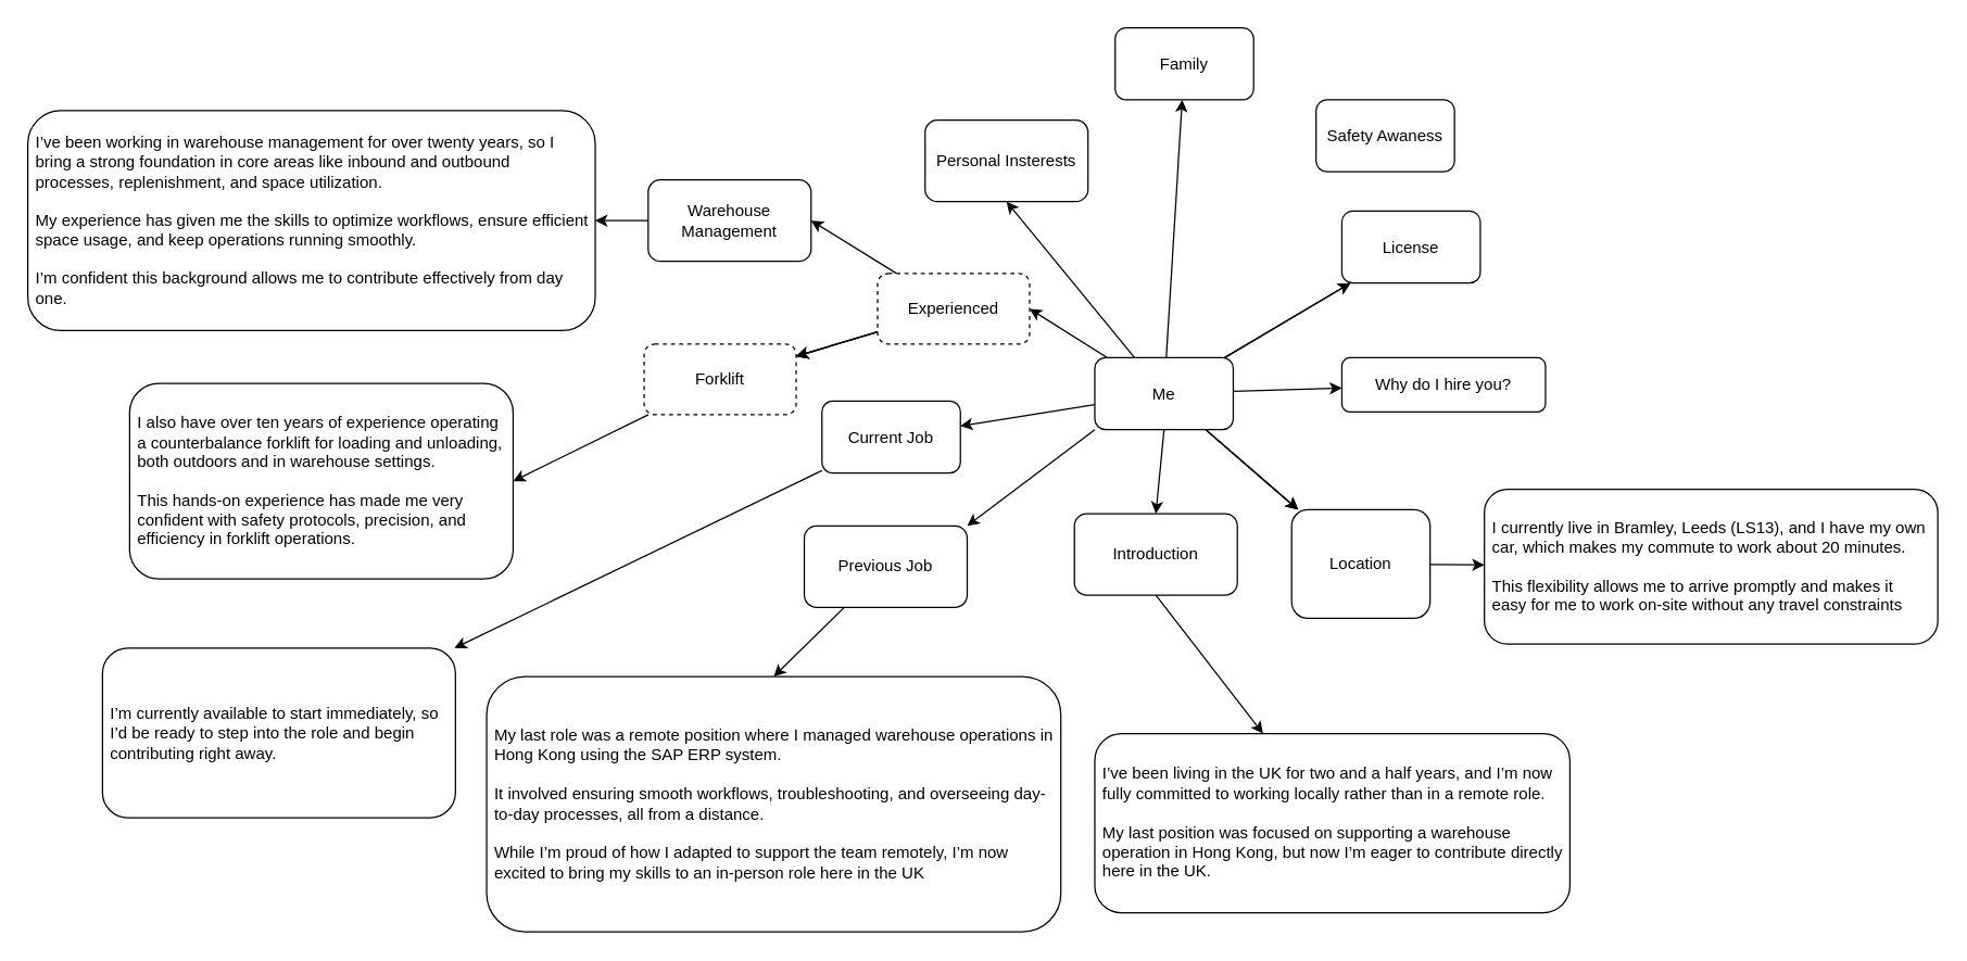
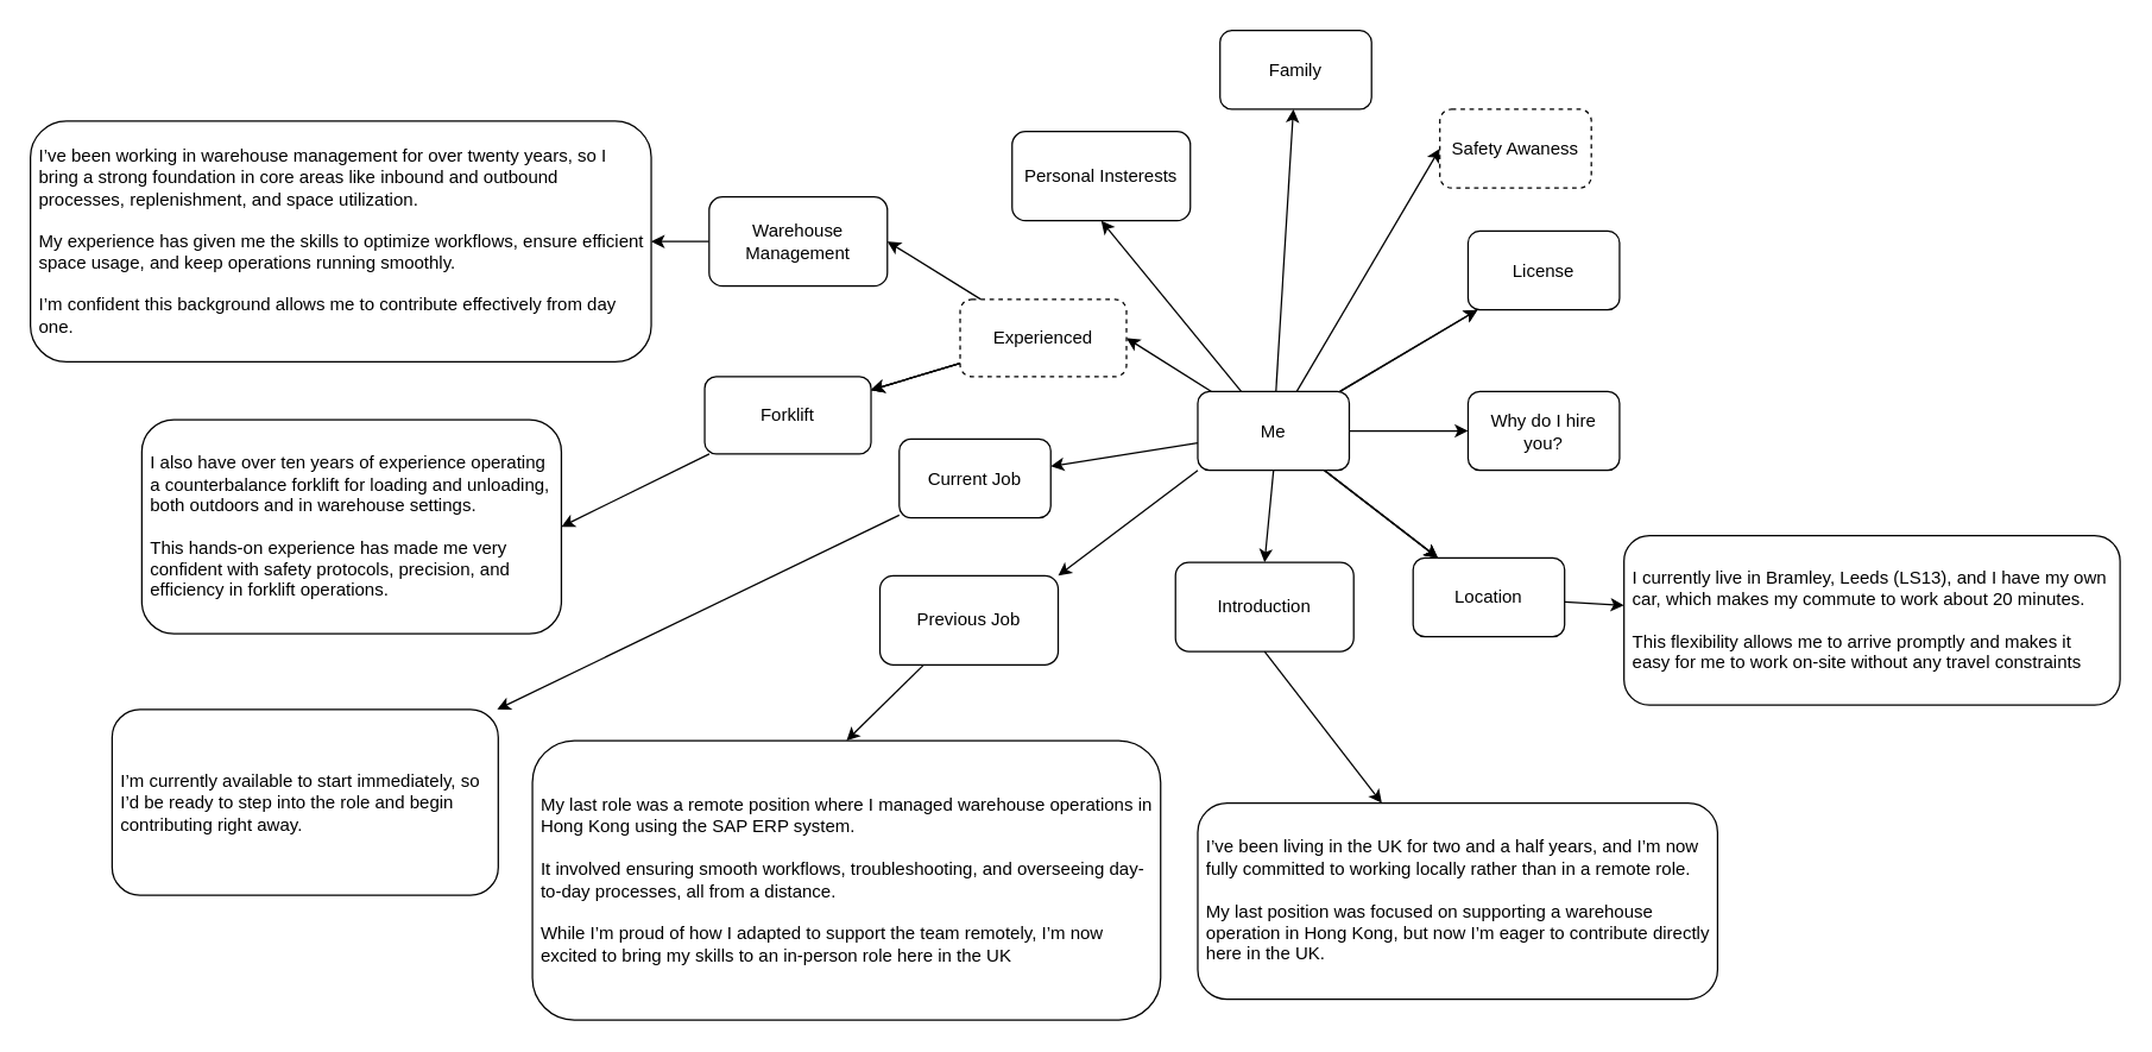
  <mxCell id="0" />
  <mxCell id="1" parent="0" />
  <mxCell id="2" value="" style="rounded=0;orthogonalLoop=1;jettySize=auto;html=1;entryX=1;entryY=0.5;entryDx=0;entryDy=0;" edge="1" parent="1" source="12" target="26"><mxGeometry relative="1" as="geometry" /></mxCell>
  <mxCell id="3" value="" style="edgeStyle=none;rounded=0;orthogonalLoop=1;jettySize=auto;html=1;" edge="1" parent="1" source="12" target="28"><mxGeometry relative="1" as="geometry" /></mxCell>
  <mxCell id="4" value="" style="edgeStyle=none;rounded=0;orthogonalLoop=1;jettySize=auto;html=1;fontFamily=Helvetica;fontSize=12;fontColor=default;" edge="1" parent="1" source="12" target="31"><mxGeometry relative="1" as="geometry" /></mxCell>
+ <mxCell id="5" value="" style="edgeStyle=none;rounded=0;orthogonalLoop=1;jettySize=auto;html=1;fontFamily=Helvetica;fontSize=12;fontColor=default;entryX=0;entryY=0.5;entryDx=0;entryDy=0;" edge="1" parent="1" source="12" target="39"><mxGeometry relative="1" as="geometry" /></mxCell>
  <mxCell id="6" value="" style="edgeStyle=none;rounded=0;orthogonalLoop=1;jettySize=auto;html=1;fontFamily=Helvetica;fontSize=12;fontColor=default;" edge="1" parent="1" source="12" target="28"><mxGeometry relative="1" as="geometry" /></mxCell>
  <mxCell id="7" value="" style="edgeStyle=none;rounded=0;orthogonalLoop=1;jettySize=auto;html=1;fontFamily=Helvetica;fontSize=12;fontColor=default;" edge="1" parent="1" source="12" target="28"><mxGeometry relative="1" as="geometry" /></mxCell>
  <mxCell id="8" value="" style="edgeStyle=none;rounded=0;orthogonalLoop=1;jettySize=auto;html=1;fontFamily=Helvetica;fontSize=12;fontColor=default;" edge="1" parent="1" source="12" target="40"><mxGeometry relative="1" as="geometry" /></mxCell>
  <mxCell id="9" value="" style="edgeStyle=none;rounded=0;orthogonalLoop=1;jettySize=auto;html=1;fontFamily=Helvetica;fontSize=12;fontColor=default;" edge="1" parent="1" source="12" target="42"><mxGeometry relative="1" as="geometry" /></mxCell>
  <mxCell id="10" value="" style="edgeStyle=none;rounded=0;orthogonalLoop=1;jettySize=auto;html=1;fontFamily=Helvetica;fontSize=12;fontColor=default;" edge="1" parent="1" source="12" target="40"><mxGeometry relative="1" as="geometry" /></mxCell>
  <mxCell id="11" value="" style="edgeStyle=none;rounded=0;orthogonalLoop=1;jettySize=auto;html=1;fontFamily=Helvetica;fontSize=12;fontColor=default;" edge="1" parent="1" source="12" target="43"><mxGeometry relative="1" as="geometry" /></mxCell>
  <mxCell id="12" value="Me" style="rounded=1;whiteSpace=wrap;html=1;" vertex="1" parent="1"><mxGeometry x="806" y="263" width="102" height="53" as="geometry" /></mxCell>
  <mxCell id="13" value="" style="rounded=0;orthogonalLoop=1;jettySize=auto;html=1;swimlaneLine=1;exitX=0.5;exitY=1;exitDx=0;exitDy=0;entryX=0.5;entryY=0;entryDx=0;entryDy=0;" edge="1" parent="1" source="12" target="14"><mxGeometry relative="1" as="geometry" /></mxCell>
  <mxCell id="14" value="Introduction" style="rounded=1;whiteSpace=wrap;html=1;" vertex="1" parent="1"><mxGeometry x="791" y="378" width="120" height="60" as="geometry" /></mxCell>
  <mxCell id="15" value="Personal Insterests" style="rounded=1;whiteSpace=wrap;html=1;" vertex="1" parent="1"><mxGeometry x="681" y="88" width="120" height="60" as="geometry" /></mxCell>
  <mxCell id="16" value="" style="rounded=0;orthogonalLoop=1;jettySize=auto;html=1;swimlaneLine=1;exitX=0.5;exitY=1;exitDx=0;exitDy=0;" edge="1" parent="1" source="14" target="17"><mxGeometry relative="1" as="geometry"><mxPoint x="217" y="201" as="sourcePoint" /></mxGeometry></mxCell>
  <mxCell id="17" value="I’ve been living in the UK for two and a half years, and I’m now fully committed to working locally rather than in a remote role. &#10;&#10;My last position was focused on supporting a warehouse operation in Hong Kong, but now I’m eager to contribute directly here in the UK." style="rounded=1;whiteSpace=wrap;perimeterSpacing=0;align=left;textDirection=ltr;spacingLeft=4;spacingRight=3;" vertex="1" parent="1"><mxGeometry x="806" y="540" width="350" height="132" as="geometry" /></mxCell>
  <mxCell id="18" value="" style="rounded=0;orthogonalLoop=1;jettySize=auto;html=1;swimlaneLine=1;entryX=1;entryY=0;entryDx=0;entryDy=0;exitX=0;exitY=1;exitDx=0;exitDy=0;" edge="1" parent="1" target="20" source="12"><mxGeometry relative="1" as="geometry"><mxPoint x="821" y="316" as="sourcePoint" /><mxPoint x="724" y="386" as="targetPoint" /></mxGeometry></mxCell>
  <mxCell id="19" value="" style="edgeStyle=none;rounded=0;orthogonalLoop=1;jettySize=auto;html=1;fontFamily=Helvetica;fontSize=12;fontColor=default;entryX=0.5;entryY=0;entryDx=0;entryDy=0;" edge="1" parent="1" source="20" target="21"><mxGeometry relative="1" as="geometry"><mxPoint x="604.581" y="480" as="targetPoint" /></mxGeometry></mxCell>
  <mxCell id="20" value="Previous&lt;span style=&quot;background-color: initial;&quot;&gt;&amp;nbsp;Job&lt;/span&gt;" style="rounded=1;whiteSpace=wrap;html=1;" vertex="1" parent="1"><mxGeometry x="592" y="387" width="120" height="60" as="geometry" /></mxCell>
  <mxCell id="21" value="My last role was a remote position where I managed warehouse operations in Hong Kong using the SAP ERP system. &#10;&#10;It involved ensuring smooth workflows, troubleshooting, and overseeing day-to-day processes, all from a distance. &#10;&#10;While I’m proud of how I adapted to support the team remotely, I’m now excited to bring my skills to an in-person role here in the UK" style="rounded=1;whiteSpace=wrap;spacingLeft=4;align=left;spacingRight=4;fontFamily=Helvetica;" vertex="1" parent="1"><mxGeometry x="358" y="498" width="423" height="188" as="geometry" /></mxCell>
  <mxCell id="22" value="" style="edgeStyle=none;rounded=0;orthogonalLoop=1;jettySize=auto;html=1;fontFamily=Helvetica;fontSize=12;fontColor=default;" edge="1" parent="1" source="26" target="34"><mxGeometry relative="1" as="geometry" /></mxCell>
  <mxCell id="23" value="" style="edgeStyle=none;rounded=0;orthogonalLoop=1;jettySize=auto;html=1;fontFamily=Helvetica;fontSize=12;fontColor=default;" edge="1" parent="1" source="26" target="34"><mxGeometry relative="1" as="geometry" /></mxCell>
  <mxCell id="24" value="" style="edgeStyle=none;rounded=0;orthogonalLoop=1;jettySize=auto;html=1;fontFamily=Helvetica;fontSize=12;fontColor=default;" edge="1" parent="1" source="26" target="34"><mxGeometry relative="1" as="geometry" /></mxCell>
  <mxCell id="25" value="" style="edgeStyle=none;rounded=0;orthogonalLoop=1;jettySize=auto;html=1;fontFamily=Helvetica;fontSize=12;fontColor=default;entryX=1;entryY=0.5;entryDx=0;entryDy=0;" edge="1" parent="1" source="26" target="37"><mxGeometry relative="1" as="geometry"><mxPoint x="577.606" y="79" as="targetPoint" /></mxGeometry></mxCell>
  <mxCell id="26" value="Experienced" style="rounded=1;whiteSpace=wrap;html=1;dashed=1;" vertex="1" parent="1"><mxGeometry x="646" y="201" width="112" height="52" as="geometry" /></mxCell>
  <mxCell id="27" value="" style="edgeStyle=none;rounded=0;orthogonalLoop=1;jettySize=auto;html=1;" edge="1" parent="1" source="28" target="29"><mxGeometry relative="1" as="geometry" /></mxCell>
- <mxCell id="28" value="Location" style="rounded=1;whiteSpace=wrap;html=1;" vertex="1" parent="1"><mxGeometry x="951" y="375" width="102" height="80" as="geometry" /></mxCell>
+ <mxCell id="28" value="Location" style="rounded=1;whiteSpace=wrap;html=1;" vertex="1" parent="1"><mxGeometry x="951" y="375" width="102" height="53" as="geometry" /></mxCell>
  <mxCell id="29" value="I currently live in Bramley, Leeds (LS13), and I have my own car, which makes my commute to work about 20 minutes. &#10;&#10;This flexibility allows me to arrive promptly and makes it easy for me to work on-site without any travel constraints" style="rounded=1;whiteSpace=wrap;align=left;fontFamily=Helvetica;spacingLeft=4;spacingRight=4;" vertex="1" parent="1"><mxGeometry x="1093" y="360" width="334" height="114" as="geometry" /></mxCell>
  <mxCell id="30" value="" style="edgeStyle=none;rounded=0;orthogonalLoop=1;jettySize=auto;html=1;fontFamily=Helvetica;fontSize=12;fontColor=default;" edge="1" parent="1" source="31" target="32"><mxGeometry relative="1" as="geometry" /></mxCell>
  <mxCell id="31" value="Current Job" style="rounded=1;whiteSpace=wrap;html=1;" vertex="1" parent="1"><mxGeometry x="605" y="295" width="102" height="53" as="geometry" /></mxCell>
  <mxCell id="32" value="I’m currently available to start immediately, so I’d be ready to step into the role and begin contributing right away." style="rounded=1;whiteSpace=wrap;align=left;spacingLeft=4;spacingRight=4;" vertex="1" parent="1"><mxGeometry x="75" y="477" width="260" height="125" as="geometry" /></mxCell>
  <mxCell id="33" value="I also have over ten years of experience operating a counterbalance forklift for loading and unloading, both outdoors and in warehouse settings. &#10;&#10;This hands-on experience has made me very confident with safety protocols, precision, and efficiency in forklift operations." style="rounded=1;whiteSpace=wrap;spacingLeft=4;spacingRight=4;align=left;" vertex="1" parent="1"><mxGeometry x="95" y="282" width="282.5" height="144" as="geometry" /></mxCell>
- <mxCell id="34" value="Forklift" style="rounded=1;whiteSpace=wrap;html=1;dashed=1;" vertex="1" parent="1"><mxGeometry x="474" y="253" width="112" height="52" as="geometry" /></mxCell>
+ <mxCell id="34" value="Forklift" style="rounded=1;whiteSpace=wrap;html=1;" vertex="1" parent="1"><mxGeometry x="474" y="253" width="112" height="52" as="geometry" /></mxCell>
  <mxCell id="35" style="edgeStyle=none;rounded=0;orthogonalLoop=1;jettySize=auto;html=1;fontFamily=Helvetica;fontSize=12;fontColor=default;entryX=1;entryY=0.5;entryDx=0;entryDy=0;" edge="1" parent="1" source="34" target="33"><mxGeometry relative="1" as="geometry"><mxPoint x="534" y="122" as="targetPoint" /></mxGeometry></mxCell>
  <mxCell id="36" value="" style="edgeStyle=none;rounded=0;orthogonalLoop=1;jettySize=auto;html=1;fontFamily=Helvetica;fontSize=12;fontColor=default;" edge="1" parent="1" source="37" target="38"><mxGeometry relative="1" as="geometry" /></mxCell>
  <mxCell id="37" value="Warehouse Management" style="rounded=1;whiteSpace=wrap;html=1;spacingLeft=4;spacingRight=4;" vertex="1" parent="1"><mxGeometry x="477" y="132" width="120" height="60" as="geometry" /></mxCell>
  <mxCell id="38" value="I’ve been working in warehouse management for over twenty years, so I bring a strong foundation in core areas like inbound and outbound processes, replenishment, and space utilization. &#10;&#10;My experience has given me the skills to optimize workflows, ensure efficient space usage, and keep operations running smoothly. &#10;&#10;I’m confident this background allows me to contribute effectively from day one." style="rounded=1;whiteSpace=wrap;spacingLeft=4;spacingRight=4;align=left;" vertex="1" parent="1"><mxGeometry x="20" y="81" width="418" height="162" as="geometry" /></mxCell>
- <mxCell id="39" value="Safety Awaness" style="rounded=1;whiteSpace=wrap;html=1;" vertex="1" parent="1"><mxGeometry x="969" y="73" width="102" height="53" as="geometry" /></mxCell>
+ <mxCell id="39" value="Safety Awaness" style="rounded=1;whiteSpace=wrap;html=1;dashed=1;" vertex="1" parent="1"><mxGeometry x="969" y="73" width="102" height="53" as="geometry" /></mxCell>
  <mxCell id="40" value="License" style="rounded=1;whiteSpace=wrap;html=1;" vertex="1" parent="1"><mxGeometry x="988" y="155" width="102" height="53" as="geometry" /></mxCell>
  <mxCell id="41" style="edgeStyle=none;rounded=0;orthogonalLoop=1;jettySize=auto;html=1;entryX=0.5;entryY=1;entryDx=0;entryDy=0;fontFamily=Helvetica;fontSize=12;fontColor=default;" edge="1" parent="1" source="12" target="15"><mxGeometry relative="1" as="geometry" /></mxCell>
  <mxCell id="42" value="Family" style="rounded=1;whiteSpace=wrap;html=1;" vertex="1" parent="1"><mxGeometry x="821" y="20" width="102" height="53" as="geometry" /></mxCell>
- <mxCell id="43" value="Why do I hire you?" style="rounded=1;whiteSpace=wrap;html=1;" vertex="1" parent="1"><mxGeometry x="988" y="263" width="150" height="40" as="geometry" /></mxCell>
+ <mxCell id="43" value="Why do I hire you?" style="rounded=1;whiteSpace=wrap;html=1;" vertex="1" parent="1"><mxGeometry x="988" y="263" width="102" height="53" as="geometry" /></mxCell>
